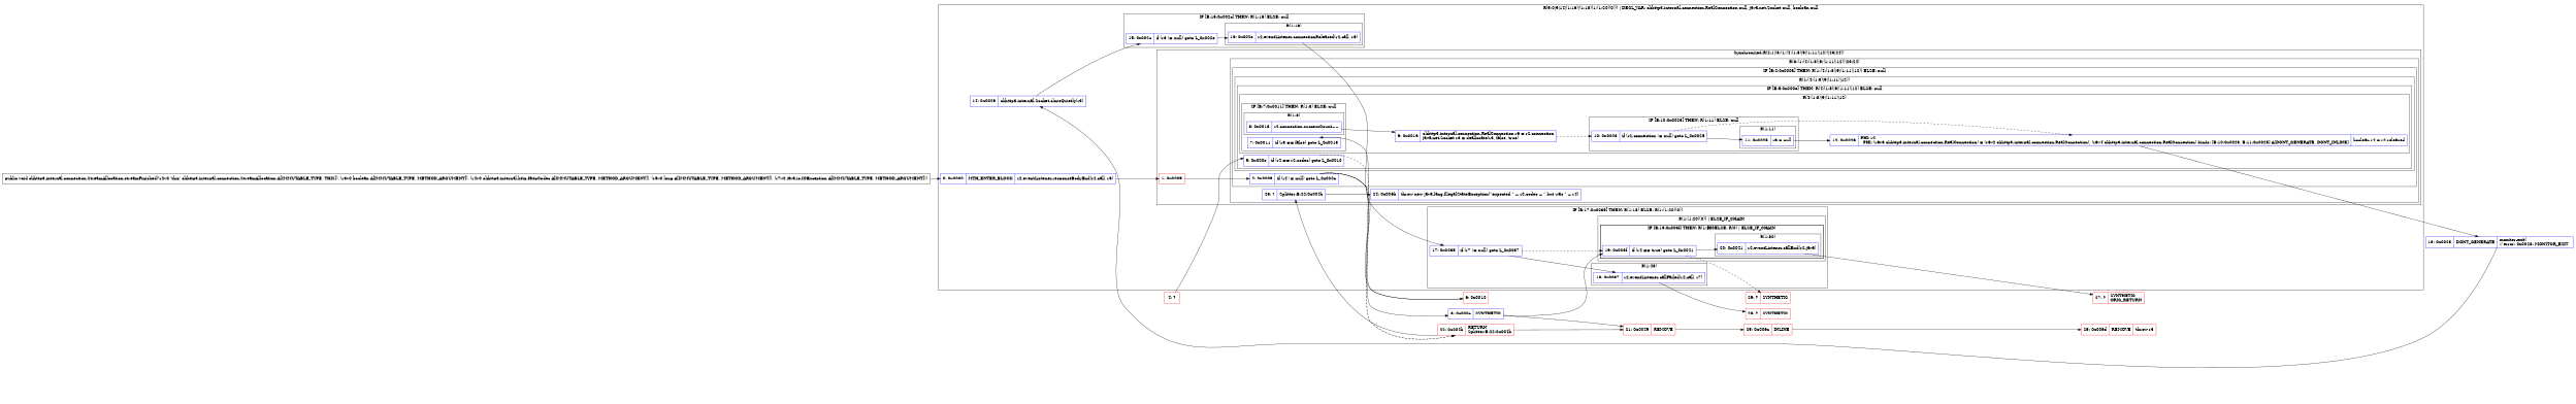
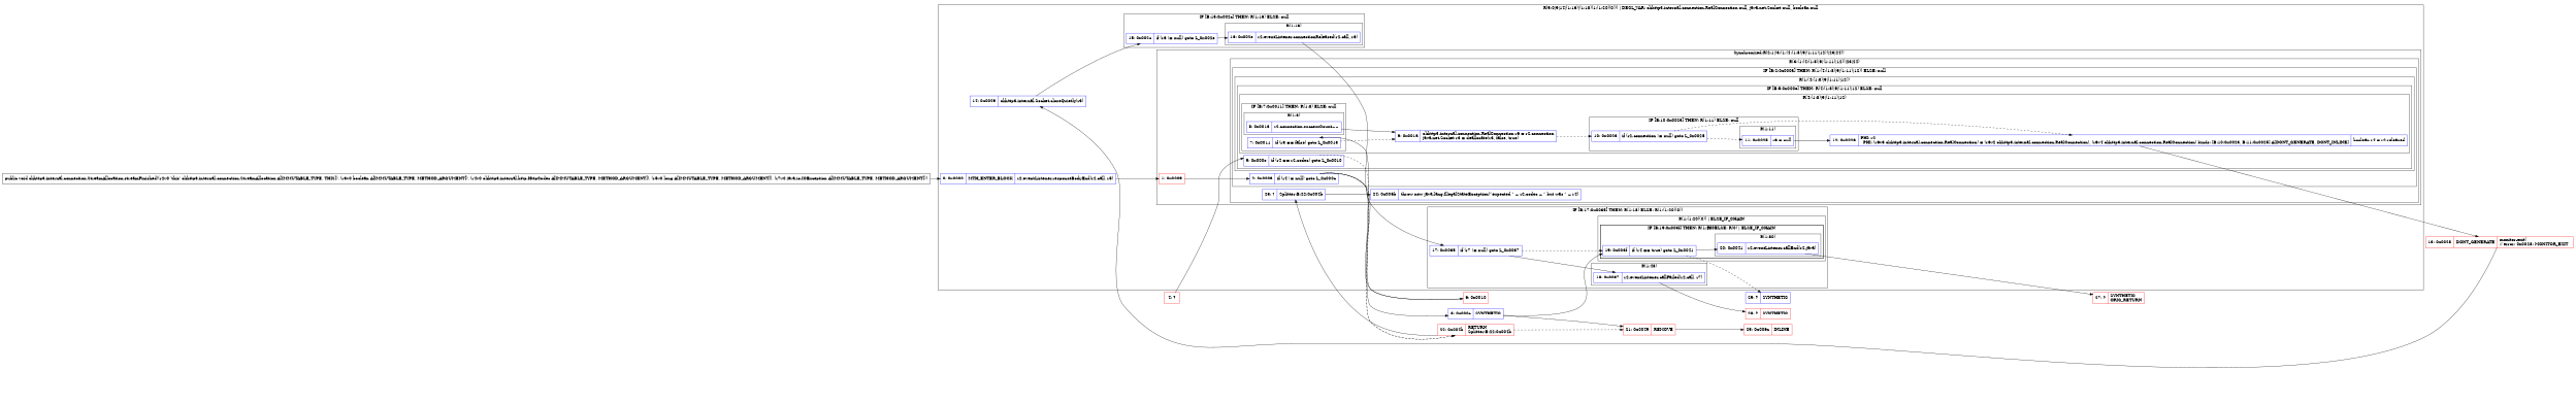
  digraph {
    rankdir=LR
    node [color=blue shape=record]
    n1 [label="{8\:\ 0x0013|r2.connection.successCount++\l}"]
    n2 [label="{7\:\ 0x0011|if (r3 == false) goto L_0x0013\l}"]
    n3 [label="{11\:\ 0x0025|r6 = null\l}"]
    n4 [label="{10\:\ 0x0023|if (r2.connection != null) goto L_0x0025\l}"]
    n5 [label="{9\:\ 0x001a|okhttp3.internal.connection.RealConnection r6 = r2.connection\ljava.net.Socket r3 = deallocate(r3, false, true)\l}"]
    n6 [label="{12\:\ 0x0026|PHI: r2 \l  PHI: (r6v3 okhttp3.internal.connection.RealConnection) = (r6v2 okhttp3.internal.connection.RealConnection), (r6v4 okhttp3.internal.connection.RealConnection) binds: [B:10:0x0023, B:11:0x0025] A[DONT_GENERATE, DONT_INLINE]\l|boolean r4 = r2.released\l}"]
    n7 [label="{5\:\ 0x000e|if (r4 == r2.codec) goto L_0x0010\l}"]
    n8 [label="{2\:\ 0x000a|if (r4 != null) goto L_0x000c\l}"]
    n9 [label="{23\:\ ?|Splitter:B:22:0x004b\l}"]
    n10 [label="{24\:\ 0x006b|throw new java.lang.IllegalStateException(\"expected \" + r2.codec + \" but was \" + r4)\l}"]
    n11 [color=red label="{1\:\ 0x0009}"]
    n12 [label="{16\:\ 0x002e|r2.eventListener.connectionReleased(r2.call, r6)\l}"]
    n13 [label="{15\:\ 0x002c|if (r6 != null) goto L_0x002e\l}"]
    n14 [label="{18\:\ 0x0037|r2.eventListener.callFailed(r2.call, r7)\l}"]
    n15 [label="{20\:\ 0x0041|r2.eventListener.callEnd(r2.java)\l}"]
    n16 [label="{19\:\ 0x003f|if (r4 == true) goto L_0x0041\l}"]
    n17 [label="{17\:\ 0x0035|if (r7 != null) goto L_0x0037\l}"]
    n18 [label="{0\:\ 0x0000|MTH_ENTER_BLOCK\l|r2.eventListener.responseBodyEnd(r2.call, r5)\l}"]
    n19 [label="{14\:\ 0x0029|okhttp3.internal.Socket.closeQuietly(r3)\l}"]
-   n20 [label="{13\:\ 0x0028|DONT_GENERATE\l|monitor\-exit(\l\/\/ error: 0x0028: MONITOR_EXIT  \l}"]
+   n20 [color=red label="{13\:\ 0x0028|DONT_GENERATE\l|monitor\-exit(\l\/\/ error: 0x0028: MONITOR_EXIT  \l}"]
    n21 [color=red label="{22\:\ 0x004b|RETURN\lSplitter:B:22:0x004b\l}"]
    n22 [label="{3\:\ 0x000c|SYNTHETIC\l}"]
    n23 [color=red label="{6\:\ 0x0010}"]
    n24 [color=red label="{28\:\ ?|SYNTHETIC\l}"]
    n25 [color=red label="{27\:\ ?|SYNTHETIC\lORIG_RETURN\l}"]
-   n26 [color=red label="{29\:\ ?|SYNTHETIC\l}"]
+   n26 [label="{29\:\ ?|SYNTHETIC\l}"]
    n27 [color=red label="{21\:\ 0x0049|REMOVE\l}"]
    n28 [color=red label="{4\:\ ?}"]
    n29 [color=red label="{25\:\ 0x006c|INLINE\l}"]
-   n30 [color=red label="{26\:\ 0x006d|REMOVE\l|throw r3\l}"]
    n31 [label="{public void okhttp3.internal.connection.StreamAllocation.streamFinished((r2v0 'this' okhttp3.internal.connection.StreamAllocation A[IMMUTABLE_TYPE, THIS]), (r3v0 boolean A[IMMUTABLE_TYPE, METHOD_ARGUMENT]), (r4v0 okhttp3.internal.http.HttpCodec A[IMMUTABLE_TYPE, METHOD_ARGUMENT]), (r5v0 long A[IMMUTABLE_TYPE, METHOD_ARGUMENT]), (r7v0 java.io.IOException A[IMMUTABLE_TYPE, METHOD_ARGUMENT])) }" color=""]
    subgraph cluster_1 {
      label="R(5:0|9|14|(1:16)|(1:18)(1:(1:20)(0))) | DECL_VAR: okhttp3.internal.connection.RealConnection null, java.net.Socket null, boolean null\l"
      n18
      n19
      subgraph cluster_2 {
        label="Synchronized:R(2:1|(3:(1:(4:(1:8)|9|(1:11)|12))|23|24))"
        n11
        subgraph cluster_3 {
          label="R(3:(1:(4:(1:8)|9|(1:11)|12))|23|24)"
          n9
          n10
          subgraph cluster_4 {
            label="IF [B:2:0x000a] THEN: R(1:(4:(1:8)|9|(1:11)|12)) ELSE: null"
            n8
            subgraph cluster_5 {
              label="R(1:(4:(1:8)|9|(1:11)|12))"
              subgraph cluster_6 {
                label="IF [B:5:0x000e] THEN: R(4:(1:8)|9|(1:11)|12) ELSE: null"
                n7
                subgraph cluster_7 {
                  label="R(4:(1:8)|9|(1:11)|12)"
                  n5
                  n6
                  subgraph cluster_8 {
                    label="IF [B:7:0x0011] THEN: R(1:8) ELSE: null"
                    n2
                    subgraph cluster_9 {
                      label="R(1:8)"
                      n1
                    }
                  }
                  subgraph cluster_10 {
                    label="IF [B:10:0x0023] THEN: R(1:11) ELSE: null"
                    n4
                    subgraph cluster_11 {
                      label="R(1:11)"
                      n3
                    }
                  }
                }
              }
            }
          }
        }
      }
      subgraph cluster_12 {
        label="IF [B:15:0x002c] THEN: R(1:16) ELSE: null"
        n13
        subgraph cluster_13 {
          label="R(1:16)"
          n12
        }
      }
      subgraph cluster_14 {
        label="IF [B:17:0x0035] THEN: R(1:18) ELSE: R(1:(1:20)(0))"
        n17
        subgraph cluster_15 {
          label="R(1:48)"
          n14
        }
        subgraph cluster_16 {
          label="R(1:(1:20)(0)) | ELSE_IF_CHAIN\l"
          subgraph cluster_17 {
            label="IF [B:19:0x003f] THEN: R(1:20) ELSE: R(0) | ELSE_IF_CHAIN\l"
            n16
            subgraph cluster_18 {
              label="R(1:80)"
              n15
            }
            subgraph cluster_19 {
              label="R(0)"
            }
          }
        }
      }
    }
    n1 -> n5
+   n2 -> n5 [style=dashed]
    n3 -> n6
-   n4 -> n3
+   n4 -> n3 [style=dashed]
    n4 -> n6 [style=dashed]
    n5 -> n4 [style=dashed]
    n6 -> n20
    n7 -> n21 [style=dashed]
    n8 -> n21 [style=dashed]
    n8 -> n22
    n8 -> n23
    n9 -> n10
    n11 -> n8
    n12 -> n17
    n13 -> n12
    n14 -> n24
    n15 -> n25
    n16 -> n15
    n16 -> n26 [style=dashed]
    n17 -> n14
    n17 -> n16 [style=dashed]
    n18 -> n11
    n19 -> n13
    n20 -> n19
    n21 -> n9
-   n21 -> n27
+   n21 -> n27 [style=dashed]
    n22 -> n16
    n22 -> n27
    n23 -> n2
    n27 -> n29
    n28 -> n7
-   n29 -> n30
    n31 -> n18
  }
